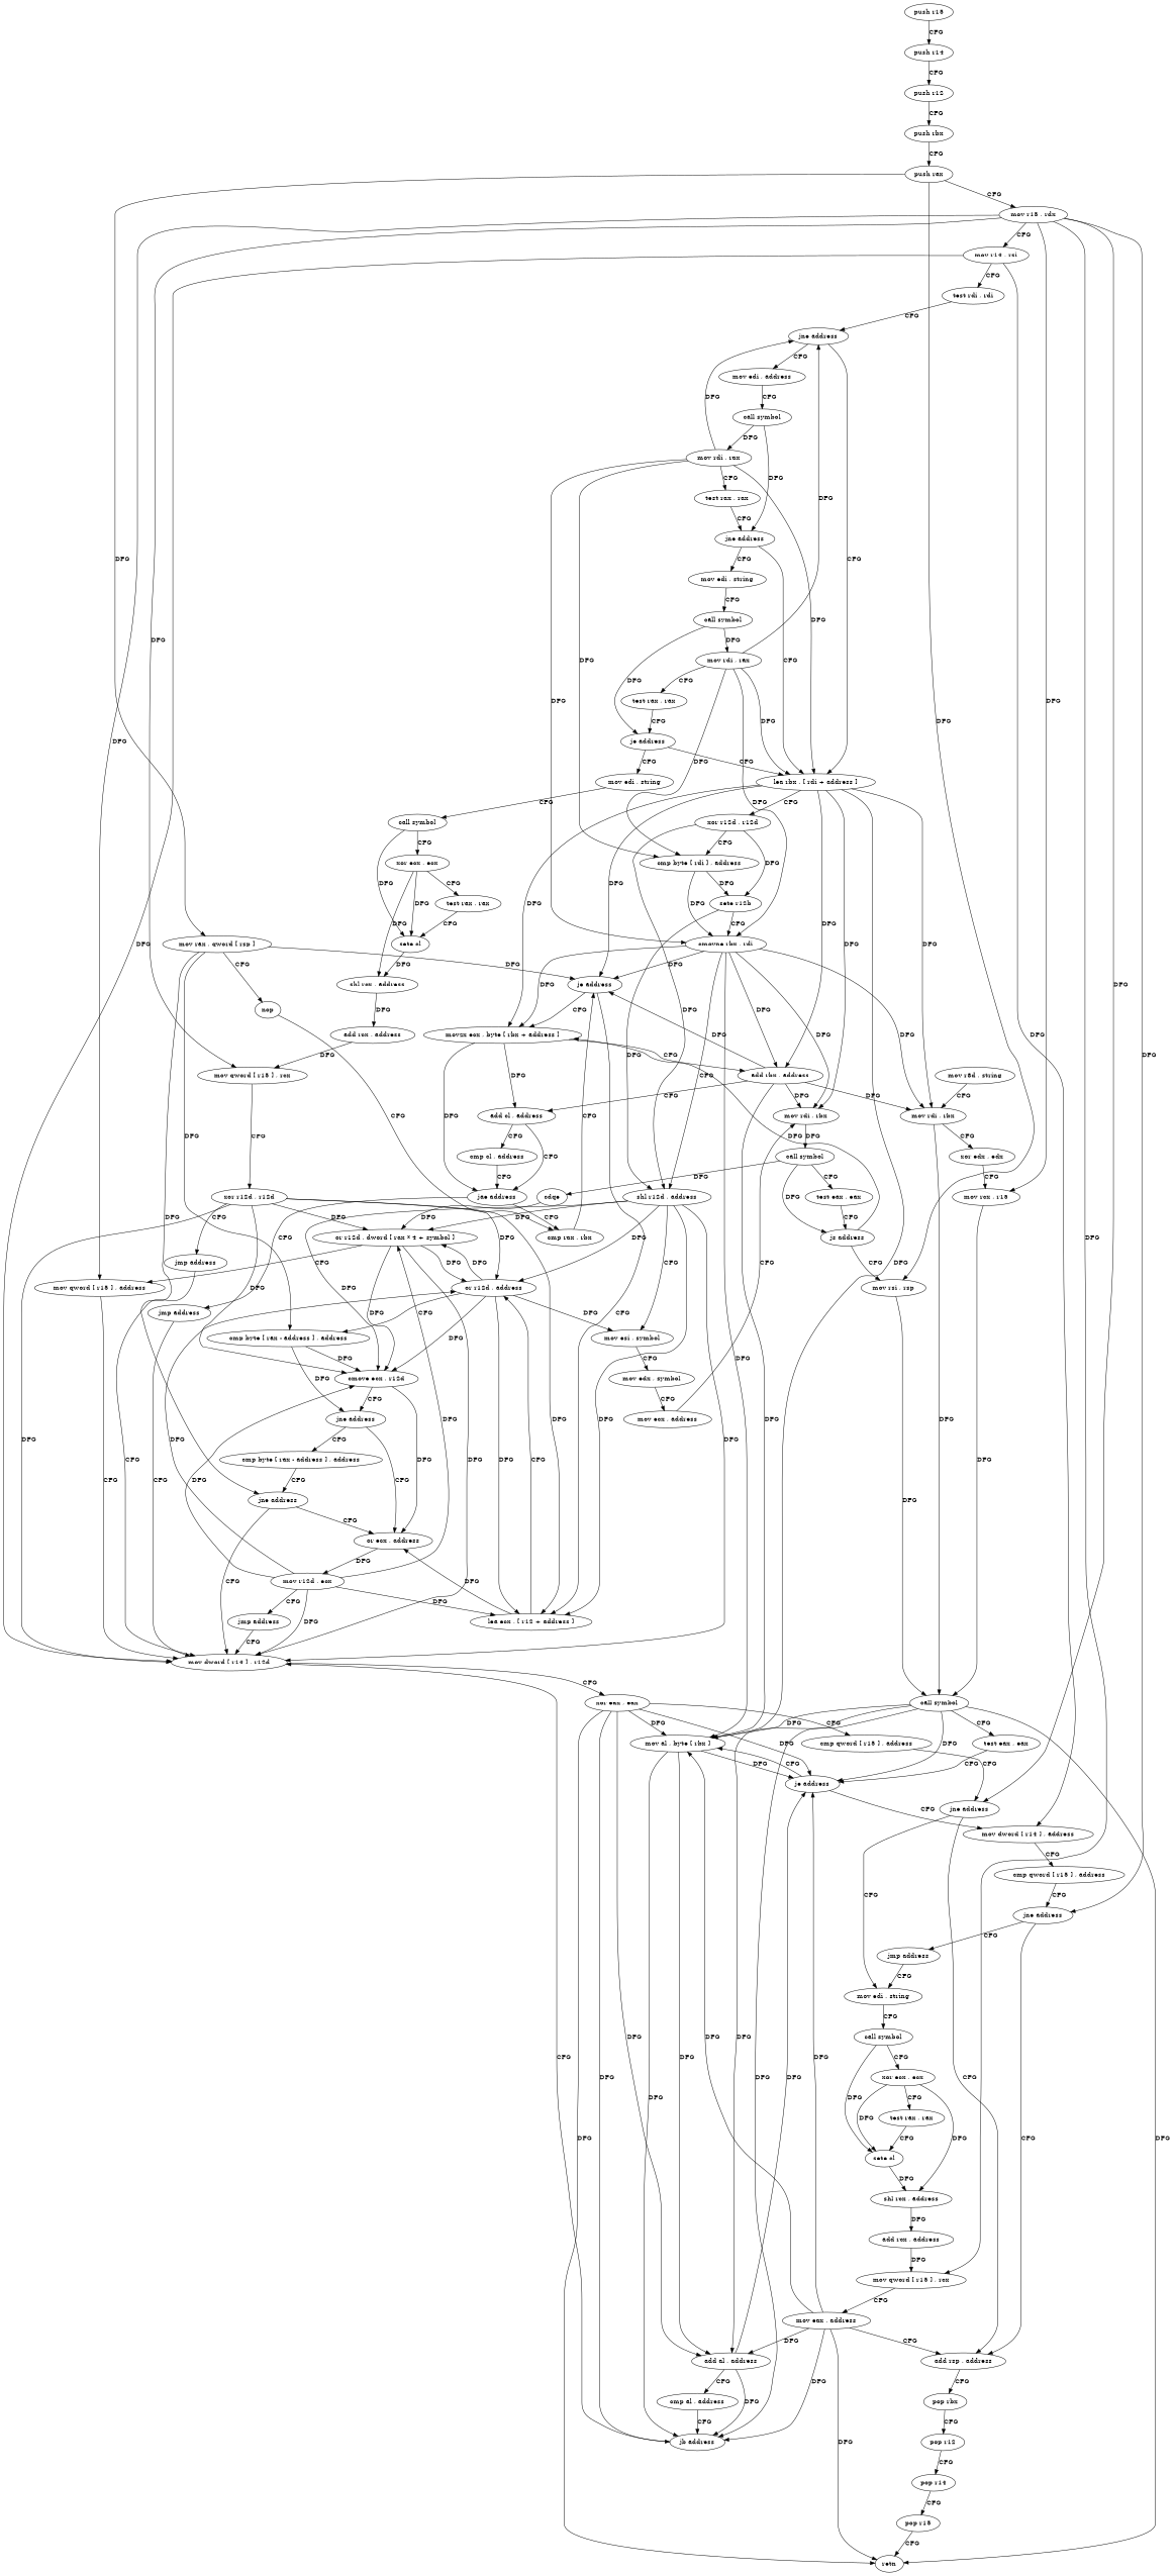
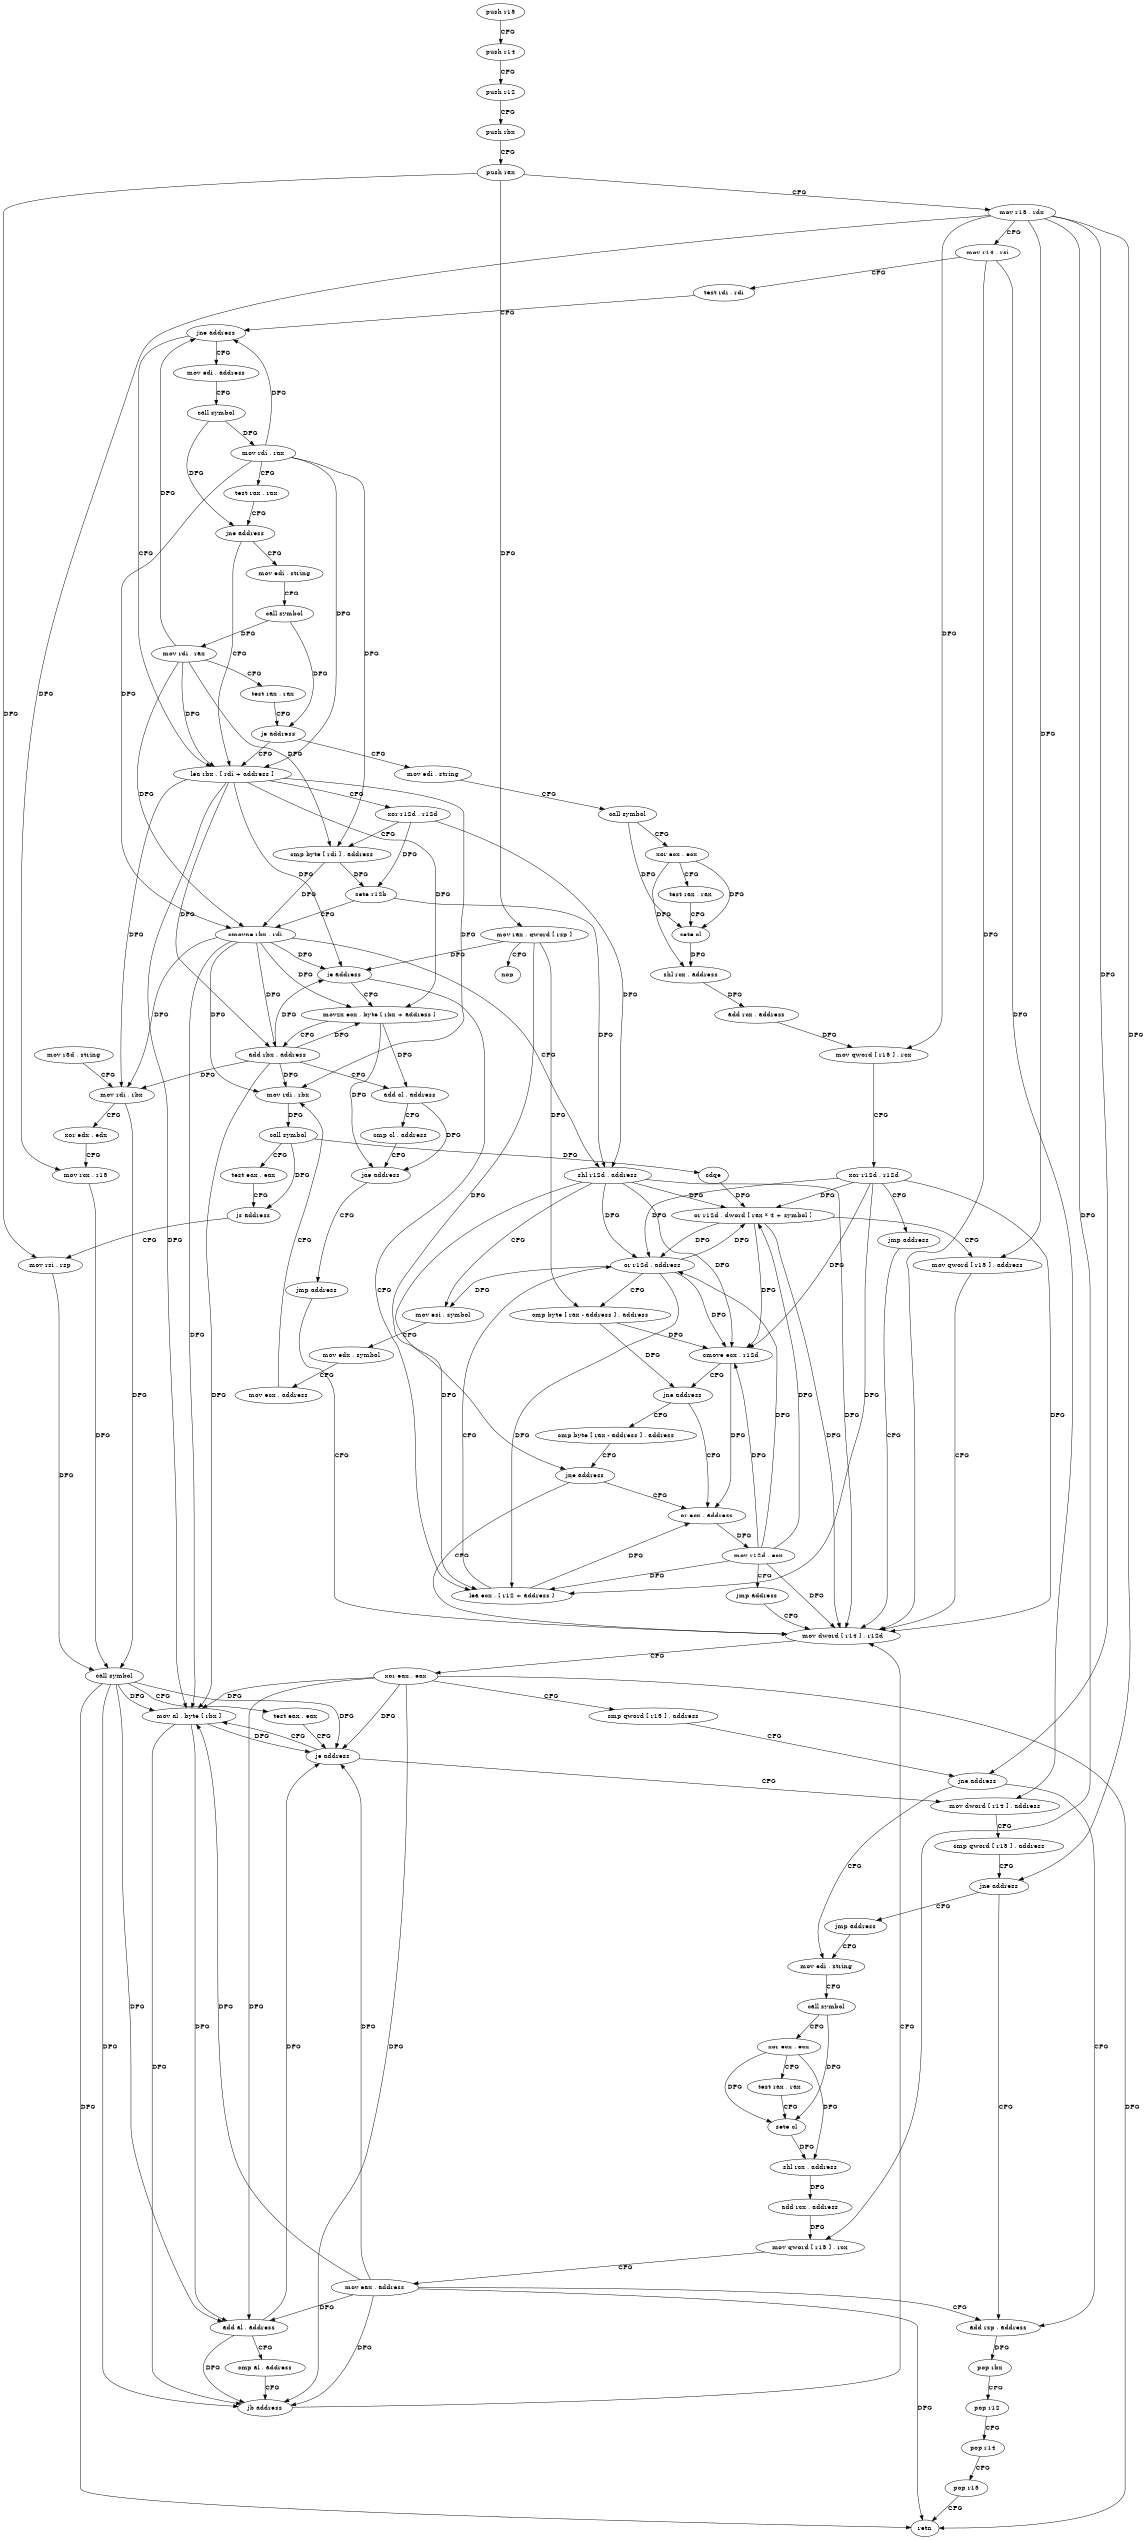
  digraph {
    n1 [label="push r15"]
    n2 [label="push r14"]
    n3 [label="push r12"]
    n4 [label="push rbx"]
    n5 [label="push rax"]
    n6 [label="mov r15 , rdx"]
    n7 [label="mov rsi , rsp"]
    n8 [label="mov rax , qword [ rsp ]"]
    n9 [label="mov r14 , rsi"]
    n10 [label="mov rcx , r15"]
    n11 [label="mov qword [ r15 ] , address"]
    n12 [label="jne address"]
    n13 [label="mov qword [ r15 ] , rcx"]
    n14 [label="mov qword [ r15 ] , rcx"]
    n15 [label="jne address"]
    n16 [label="call symbol"]
    n17 [label="je address"]
    n18 [label=nop]
    n19 [label="cmp byte [ rax - address ] , address"]
    n20 [label="jne address"]
    n21 [label="test rdi , rdi"]
    n22 [label="mov dword [ r14 ] , address"]
    n23 [label="mov dword [ r14 ] , r12d"]
    n24 [label="add rsp , address"]
    n25 [label="jmp address"]
    n26 [label="mov eax , address"]
    n27 [label="xor r12d , r12d"]
    n28 [label="mov edi , string"]
    n29 [label="jne address"]
    n30 [label="cmp qword [ r15 ] , address"]
    n31 [label="xor eax , eax"]
    n32 [label="lea rbx , [ rdi + address ]"]
    n33 [label="mov edi , address"]
    n34 [label="xor r12d , r12d"]
    n35 [label="mov rdi , rbx"]
    n36 [label="mov rdi , rbx"]
    n37 [label="mov al , byte [ rbx ]"]
    n38 [label="movzx ecx , byte [ rbx + address ]"]
    n39 [label="add rbx , address"]
    n40 [label="call symbol"]
    n41 [label="cmp byte [ rdi ] , address"]
    n42 [label="sete r12b"]
    n43 [label="shl r12d , address"]
    n44 [label="call symbol"]
    n45 [label="xor edx , edx"]
    n46 [label="je address"]
    n47 [label="add al , address"]
    n48 [label="jb address"]
    n49 [label="add cl , address"]
    n50 [label="jae address"]
    n51 [label="lea ecx , [ r12 + address ]"]
    n52 [label="mov rdi , rax"]
    n53 [label="jne address"]
    n54 [label="cmovne rbx , rdi"]
    n55 [label="mov esi , symbol"]
    n56 [label="or r12d , dword [ rax * 4 + symbol ]"]
    n57 [label="or r12d , address"]
    n58 [label="cmove ecx , r12d"]
    n59 [label="mov edx , symbol"]
    n60 [label="or ecx , address"]
    n61 [label="jne address"]
    n62 [label="mov ecx , address"]
    n63 [label="test eax , eax"]
    n64 [label="js address"]
    n65 [label=cdqe]
    n66 [label="mov r8d , string"]
    n67 [label="test eax , eax"]
    n68 [label=retn]
    n69 [label="test rax , rax"]
    n70 [label="mov edi , string"]
    n71 [label="call symbol"]
    n72 [label="mov rdi , rax"]
    n73 [label="je address"]
    n74 [label="cmp al , address"]
    n75 [label="cmp qword [ r15 ] , address"]
    n76 [label="test rax , rax"]
    n77 [label="mov edi , string"]
    n78 [label="call symbol"]
    n79 [label="xor ecx , ecx"]
    n80 [label="sete cl"]
-   n81 [label="cmp rax , rbx"]
    n82 [label="pop rbx"]
    n83 [label="pop r12"]
    n84 [label="call symbol"]
    n85 [label="pop r14"]
    n86 [label="pop r15"]
    n87 [label="xor ecx , ecx"]
    n88 [label="sete cl"]
    n89 [label="test rax , rax"]
    n90 [label="shl rcx , address"]
    n91 [label="add rcx , address"]
    n92 [label="test rax , rax"]
    n93 [label="shl rcx , address"]
    n94 [label="add rcx , address"]
    n95 [label="jmp address"]
    n96 [label="mov r12d , ecx"]
    n97 [label="cmp byte [ rax - address ] , address"]
    n98 [label="jmp address"]
    n99 [label="cmp cl , address"]
    n100 [label="jmp address"]
    n1 -> n2 [label=CFG]
    n2 -> n3 [label=CFG]
    n3 -> n4 [label=CFG]
    n4 -> n5 [label=CFG]
    n5 -> n6 [label=CFG]
    n5 -> n7 [label=DFG]
    n5 -> n8 [label=DFG]
    n6 -> n9 [label=CFG]
    n6 -> n10 [label=DFG]
    n6 -> n11 [label=DFG]
    n6 -> n12 [label=DFG]
    n6 -> n13 [label=DFG]
    n6 -> n14 [label=DFG]
    n6 -> n15 [label=DFG]
    n7 -> n16 [label=DFG]
    n8 -> n17 [label=DFG]
    n8 -> n18 [label=CFG]
    n8 -> n19 [label=DFG]
    n8 -> n20 [label=DFG]
    n9 -> n21 [label=CFG]
    n9 -> n22 [label=DFG]
    n9 -> n23 [label=DFG]
    n10 -> n16 [label=DFG]
    n11 -> n23 [label=CFG]
    n12 -> n24 [label=CFG]
    n12 -> n25 [label=CFG]
    n13 -> n26 [label=CFG]
    n14 -> n27 [label=CFG]
    n15 -> n24 [label=CFG]
    n15 -> n28 [label=CFG]
    n16 -> n37 [label=DFG]
    n16 -> n46 [label=DFG]
    n16 -> n47 [label=DFG]
    n16 -> n48 [label=DFG]
    n16 -> n67 [label=CFG]
    n16 -> n68 [label=DFG]
    n17 -> n38 [label=CFG]
    n17 -> n51 [label=CFG]
-   n18 -> n81 [label=CFG]
    n19 -> n58 [label=DFG]
    n19 -> n61 [label=DFG]
    n20 -> n23 [label=CFG]
    n20 -> n60 [label=CFG]
    n21 -> n29 [label=CFG]
    n22 -> n30 [label=CFG]
    n23 -> n31 [label=CFG]
-   n24 -> n82 [label=CFG]
+   n24 -> n82 [label=DFG]
    n25 -> n28 [label=CFG]
    n26 -> n24 [label=CFG]
    n26 -> n37 [label=DFG]
    n26 -> n46 [label=DFG]
    n26 -> n47 [label=DFG]
    n26 -> n48 [label=DFG]
    n26 -> n68 [label=DFG]
    n27 -> n23 [label=DFG]
    n27 -> n51 [label=DFG]
    n27 -> n56 [label=DFG]
    n27 -> n57 [label=DFG]
    n27 -> n58 [label=DFG]
    n27 -> n95 [label=CFG]
    n28 -> n84 [label=CFG]
    n29 -> n32 [label=CFG]
    n29 -> n33 [label=CFG]
    n30 -> n12 [label=CFG]
    n31 -> n37 [label=DFG]
    n31 -> n46 [label=DFG]
    n31 -> n47 [label=DFG]
    n31 -> n48 [label=DFG]
    n31 -> n68 [label=DFG]
    n31 -> n75 [label=CFG]
    n32 -> n17 [label=DFG]
    n32 -> n34 [label=CFG]
    n32 -> n35 [label=DFG]
    n32 -> n36 [label=DFG]
    n32 -> n37 [label=DFG]
    n32 -> n38 [label=DFG]
    n32 -> n39 [label=DFG]
    n33 -> n40 [label=CFG]
    n34 -> n41 [label=CFG]
    n34 -> n42 [label=DFG]
    n34 -> n43 [label=DFG]
    n35 -> n44 [label=DFG]
    n36 -> n16 [label=DFG]
    n36 -> n45 [label=CFG]
    n37 -> n46 [label=DFG]
    n37 -> n47 [label=DFG]
    n37 -> n48 [label=DFG]
    n38 -> n39 [label=CFG]
    n38 -> n49 [label=DFG]
    n38 -> n50 [label=DFG]
    n39 -> n17 [label=DFG]
    n39 -> n35 [label=DFG]
    n39 -> n36 [label=DFG]
    n39 -> n37 [label=DFG]
-   n64 -> n38 [label=DFG]
+   n39 -> n38 [label=DFG]
    n39 -> n49 [label=CFG]
    n40 -> n52 [label=DFG]
    n40 -> n53 [label=DFG]
    n41 -> n42 [label=DFG]
    n41 -> n54 [label=DFG]
    n42 -> n43 [label=DFG]
    n42 -> n54 [label=CFG]
    n43 -> n23 [label=DFG]
    n43 -> n51 [label=DFG]
    n43 -> n55 [label=CFG]
    n43 -> n56 [label=DFG]
    n43 -> n57 [label=DFG]
    n43 -> n58 [label=DFG]
    n44 -> n63 [label=CFG]
    n44 -> n64 [label=DFG]
    n44 -> n65 [label=DFG]
    n45 -> n10 [label=CFG]
    n46 -> n22 [label=CFG]
    n46 -> n37 [label=CFG]
    n47 -> n46 [label=DFG]
    n47 -> n48 [label=DFG]
    n47 -> n74 [label=CFG]
    n48 -> n23 [label=CFG]
-   n49 -> n50 [label=CFG]
+   n49 -> n50 [label=DFG]
    n49 -> n99 [label=CFG]
-   n50 -> n81 [label=CFG]
    n50 -> n100 [label=CFG]
    n51 -> n57 [label=CFG]
    n51 -> n60 [label=DFG]
    n52 -> n29 [label=DFG]
    n52 -> n32 [label=DFG]
    n52 -> n41 [label=DFG]
    n52 -> n54 [label=DFG]
    n52 -> n69 [label=CFG]
    n53 -> n32 [label=CFG]
    n53 -> n70 [label=CFG]
    n54 -> n17 [label=DFG]
    n54 -> n35 [label=DFG]
    n54 -> n36 [label=DFG]
    n54 -> n37 [label=DFG]
    n54 -> n38 [label=DFG]
    n54 -> n39 [label=DFG]
    n54 -> n43 [label=CFG]
    n55 -> n59 [label=CFG]
    n56 -> n11 [label=CFG]
    n56 -> n23 [label=DFG]
    n56 -> n57 [label=DFG]
    n56 -> n58 [label=DFG]
    n57 -> n19 [label=CFG]
    n57 -> n51 [label=DFG]
    n57 -> n55 [label=DFG]
    n57 -> n56 [label=DFG]
    n57 -> n58 [label=DFG]
    n58 -> n60 [label=DFG]
    n58 -> n61 [label=CFG]
    n59 -> n62 [label=CFG]
    n60 -> n96 [label=DFG]
    n61 -> n60 [label=CFG]
    n61 -> n97 [label=CFG]
    n62 -> n35 [label=CFG]
    n63 -> n64 [label=CFG]
    n64 -> n7 [label=CFG]
    n65 -> n56 [label=DFG]
    n66 -> n36 [label=CFG]
    n67 -> n46 [label=CFG]
    n69 -> n53 [label=CFG]
    n70 -> n71 [label=CFG]
    n71 -> n72 [label=DFG]
    n71 -> n73 [label=DFG]
    n72 -> n29 [label=DFG]
    n72 -> n32 [label=DFG]
    n72 -> n41 [label=DFG]
    n72 -> n54 [label=DFG]
    n72 -> n76 [label=CFG]
    n73 -> n32 [label=CFG]
    n73 -> n77 [label=CFG]
    n74 -> n48 [label=CFG]
    n75 -> n15 [label=CFG]
    n76 -> n73 [label=CFG]
    n77 -> n78 [label=CFG]
    n78 -> n79 [label=CFG]
    n78 -> n80 [label=DFG]
    n79 -> n80 [label=DFG]
    n79 -> n92 [label=CFG]
    n79 -> n93 [label=DFG]
    n80 -> n93 [label=DFG]
-   n81 -> n17 [label=CFG]
    n82 -> n83 [label=CFG]
    n83 -> n85 [label=CFG]
    n84 -> n87 [label=CFG]
    n84 -> n88 [label=DFG]
    n85 -> n86 [label=CFG]
    n86 -> n68 [label=CFG]
    n87 -> n88 [label=DFG]
    n87 -> n89 [label=CFG]
    n87 -> n90 [label=DFG]
    n88 -> n90 [label=DFG]
    n89 -> n88 [label=CFG]
    n90 -> n91 [label=DFG]
    n91 -> n13 [label=DFG]
    n92 -> n80 [label=CFG]
    n93 -> n94 [label=DFG]
    n94 -> n14 [label=DFG]
    n95 -> n23 [label=CFG]
    n96 -> n23 [label=DFG]
    n96 -> n51 [label=DFG]
    n96 -> n56 [label=DFG]
    n96 -> n57 [label=DFG]
    n96 -> n58 [label=DFG]
    n96 -> n98 [label=CFG]
    n97 -> n20 [label=CFG]
    n98 -> n23 [label=CFG]
    n99 -> n50 [label=CFG]
    n100 -> n23 [label=CFG]
  }
